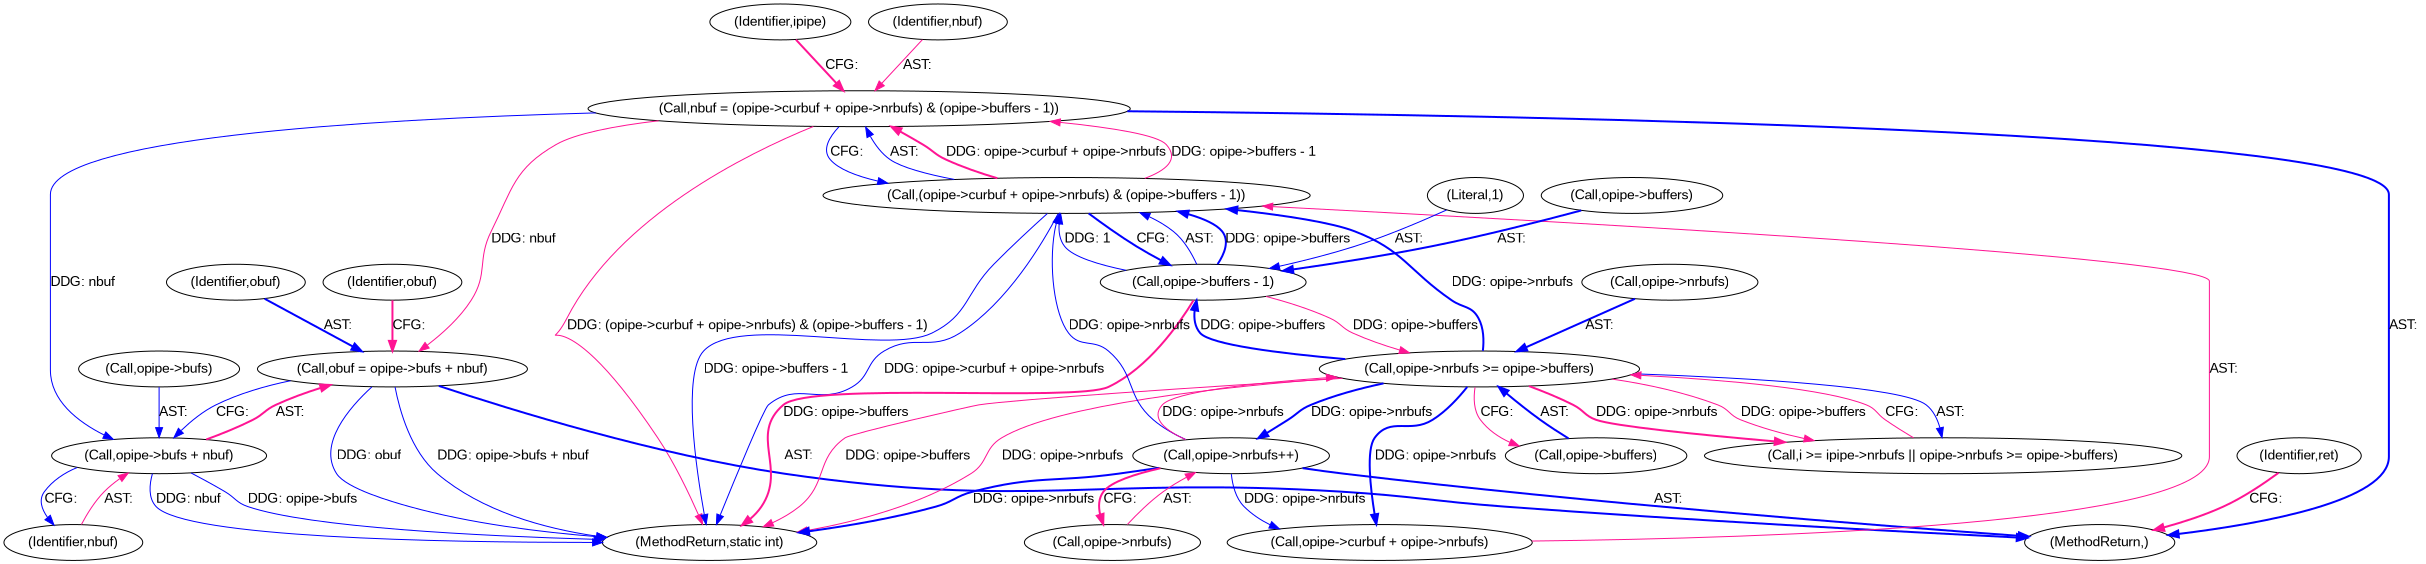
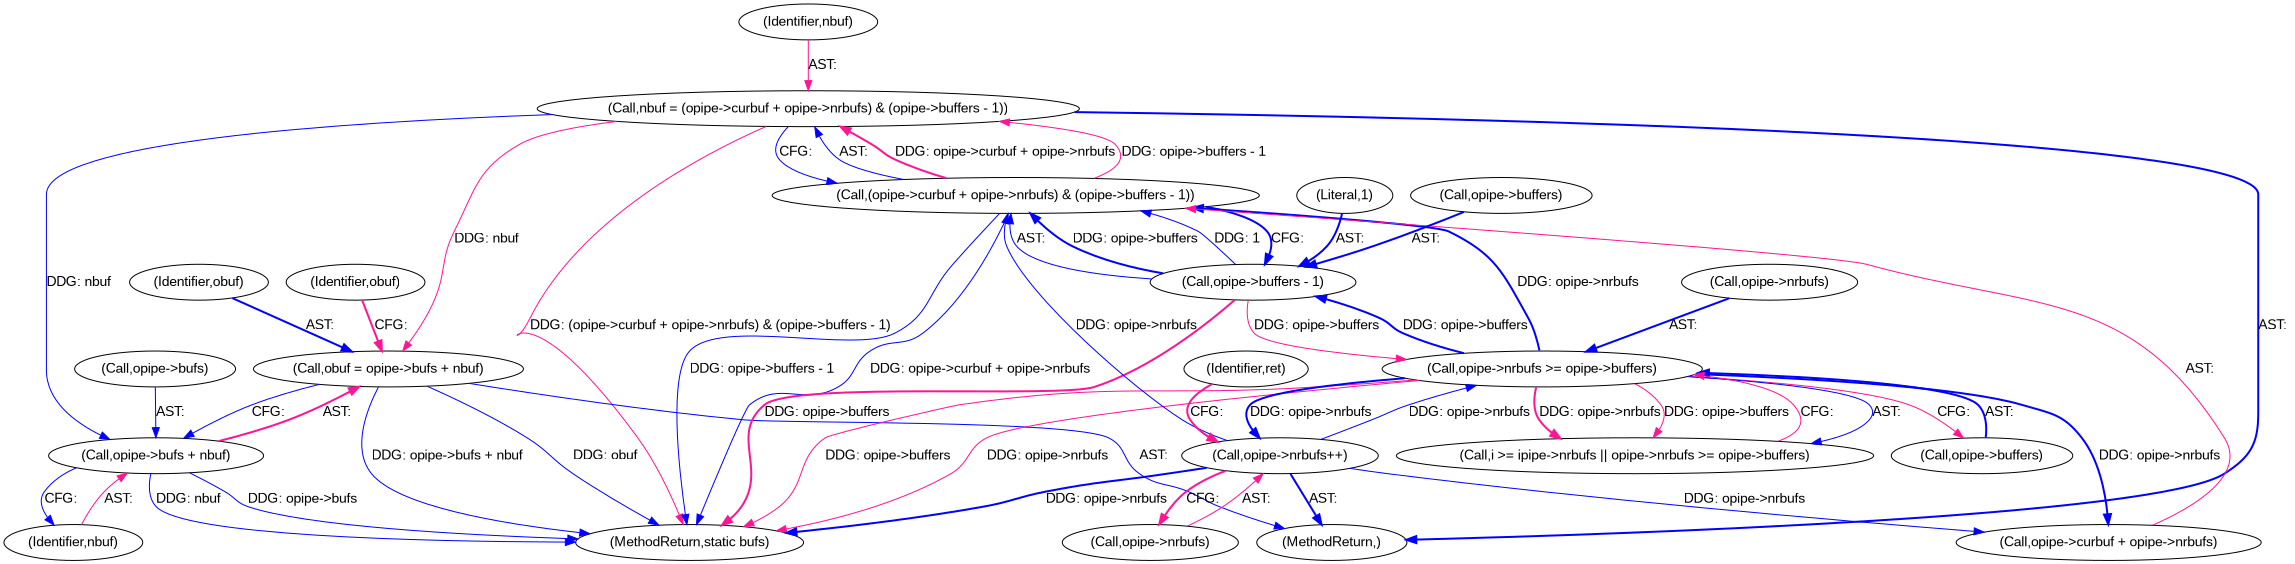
  digraph {
    fontname="Liberation Sans"
    node [fontname="Liberation Sans"]
    edge [color=blue fontname="Liberation Sans" style=solid]
    n1 [label="(Call,nbuf = (opipe->curbuf + opipe->nrbufs) & (opipe->buffers - 1))"]
    n2 [label="(Call,(opipe->curbuf + opipe->nrbufs) & (opipe->buffers - 1))"]
    n3 [label="(Call,obuf = opipe->bufs + nbuf)"]
    n4 [label="(Call,opipe->bufs + nbuf)"]
    n5 [label="(MethodReturn,)"]
-   n6 [label="(MethodReturn,static int)"]
+   n6 [label="(MethodReturn,static bufs)"]
    n7 [label="(Call,opipe->buffers - 1)"]
    n8 [label="(Identifier,nbuf)"]
    n9 [label="(Call,opipe->nrbufs >= opipe->buffers)"]
    n10 [label="(Call,opipe->nrbufs++)"]
    n11 [label="(Call,opipe->nrbufs)"]
    n12 [label="(Call,opipe->curbuf + opipe->nrbufs)"]
    n13 [label="(Call,opipe->buffers)"]
    n14 [label="(Call,i >= ipipe->nrbufs || opipe->nrbufs >= opipe->buffers)"]
    n15 [label="(Literal,1)"]
-   n16 [label="(Identifier,ipipe)"]
    n17 [label="(Identifier,obuf)"]
    n18 [label="(Identifier,ret)"]
    n19 [label="(Identifier,obuf)"]
    n20 [label="(Call,opipe->buffers)"]
    n21 [label="(Call,opipe->nrbufs)"]
    n22 [label="(Identifier,nbuf)"]
    n23 [label="(Call,opipe->bufs)"]
    n1 -> n2 [label="CFG: "]
    n1 -> n3 [color=deeppink label="DDG: nbuf"]
    n1 -> n4 [label="DDG: nbuf"]
    n1 -> n5 [label="AST: " style=bold]
    n1 -> n6 [color=deeppink label="DDG: (opipe->curbuf + opipe->nrbufs) & (opipe->buffers - 1)"]
    n2 -> n1 [label="AST: "]
    n2 -> n1 [color=deeppink label="DDG: opipe->curbuf + opipe->nrbufs" style=bold]
    n2 -> n1 [color=deeppink label="DDG: opipe->buffers - 1"]
    n2 -> n6 [label="DDG: opipe->curbuf + opipe->nrbufs"]
    n2 -> n6 [label="DDG: opipe->buffers - 1"]
    n2 -> n7 [label="CFG: " style=bold]
    n3 -> n4 [label="CFG: "]
-   n3 -> n5 [label="AST: " style=bold]
+   n3 -> n5 [label="AST: "]
    n3 -> n6 [label="DDG: obuf"]
    n3 -> n6 [label="DDG: opipe->bufs + nbuf"]
    n4 -> n3 [color=deeppink label="AST: " style=bold]
    n4 -> n6 [label="DDG: opipe->bufs"]
    n4 -> n6 [label="DDG: nbuf"]
    n4 -> n8 [label="CFG: "]
    n7 -> n2 [label="AST: "]
    n7 -> n2 [label="DDG: opipe->buffers" style=bold]
    n7 -> n2 [label="DDG: 1"]
    n7 -> n6 [color=deeppink label="DDG: opipe->buffers" style=bold]
    n7 -> n9 [color=deeppink label="DDG: opipe->buffers"]
    n8 -> n4 [color=deeppink label="AST: "]
    n9 -> n2 [label="DDG: opipe->nrbufs" style=bold]
    n9 -> n6 [color=deeppink label="DDG: opipe->buffers"]
    n9 -> n6 [color=deeppink label="DDG: opipe->nrbufs"]
    n9 -> n7 [label="DDG: opipe->buffers" style=bold]
    n9 -> n10 [label="DDG: opipe->nrbufs" style=bold]
    n9 -> n12 [label="DDG: opipe->nrbufs" style=bold]
    n9 -> n13 [color=deeppink label="CFG: "]
    n9 -> n14 [label="AST: "]
    n9 -> n14 [color=deeppink label="DDG: opipe->nrbufs" style=bold]
    n9 -> n14 [color=deeppink label="DDG: opipe->buffers"]
    n10 -> n2 [label="DDG: opipe->nrbufs"]
    n10 -> n5 [label="AST: " style=bold]
    n10 -> n6 [label="DDG: opipe->nrbufs" style=bold]
-   n10 -> n9 [color=deeppink label="DDG: opipe->nrbufs"]
+   n10 -> n9 [label="DDG: opipe->nrbufs"]
    n10 -> n11 [color=deeppink label="CFG: " style=bold]
    n10 -> n12 [label="DDG: opipe->nrbufs"]
    n11 -> n10 [color=deeppink label="AST: "]
    n12 -> n2 [color=deeppink label="AST: "]
    n13 -> n9 [label="AST: " style=bold]
    n14 -> n9 [color=deeppink label="CFG: "]
-   n15 -> n7 [label="AST: "]
-   n16 -> n1 [color=deeppink label="CFG: " style=bold]
+   n15 -> n7 [label="AST: " style=bold]
    n17 -> n3 [label="AST: " style=bold]
-   n18 -> n5 [color=deeppink label="CFG: " style=bold]
+   n18 -> n10 [color=deeppink label="CFG: " style=bold]
    n19 -> n3 [color=deeppink label="CFG: " style=bold]
    n20 -> n7 [label="AST: " style=bold]
    n21 -> n9 [label="AST: " style=bold]
    n22 -> n1 [color=deeppink label="AST: "]
    n23 -> n4 [label="AST: "]
  }
